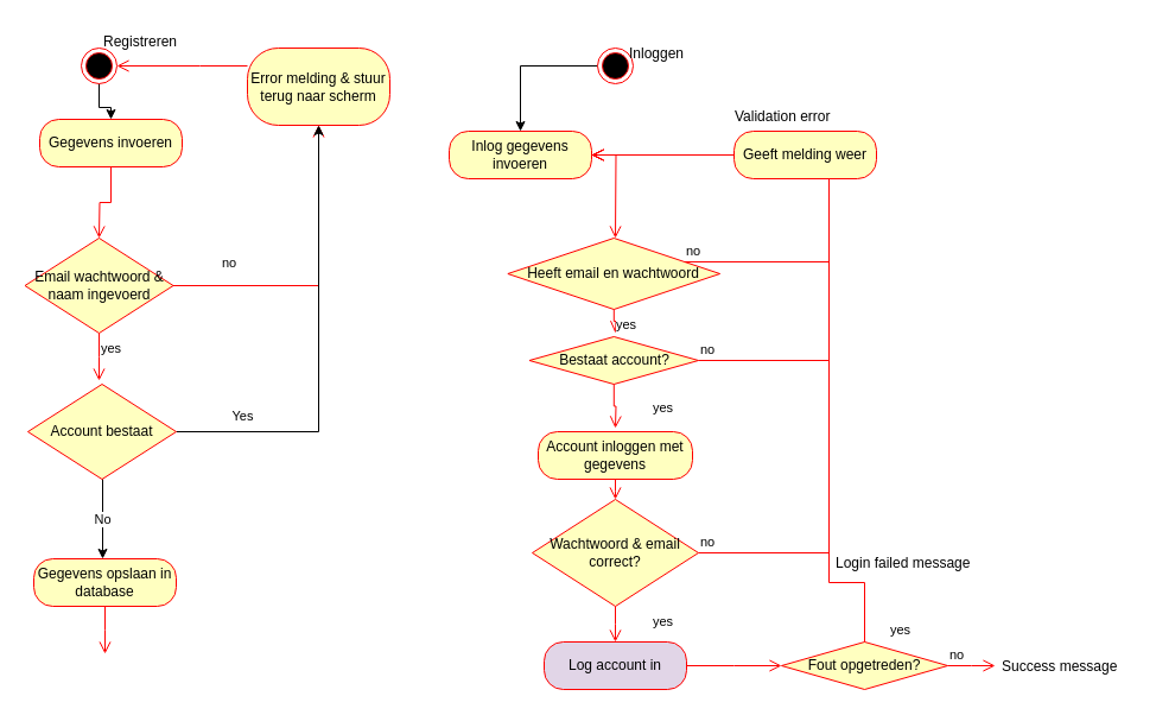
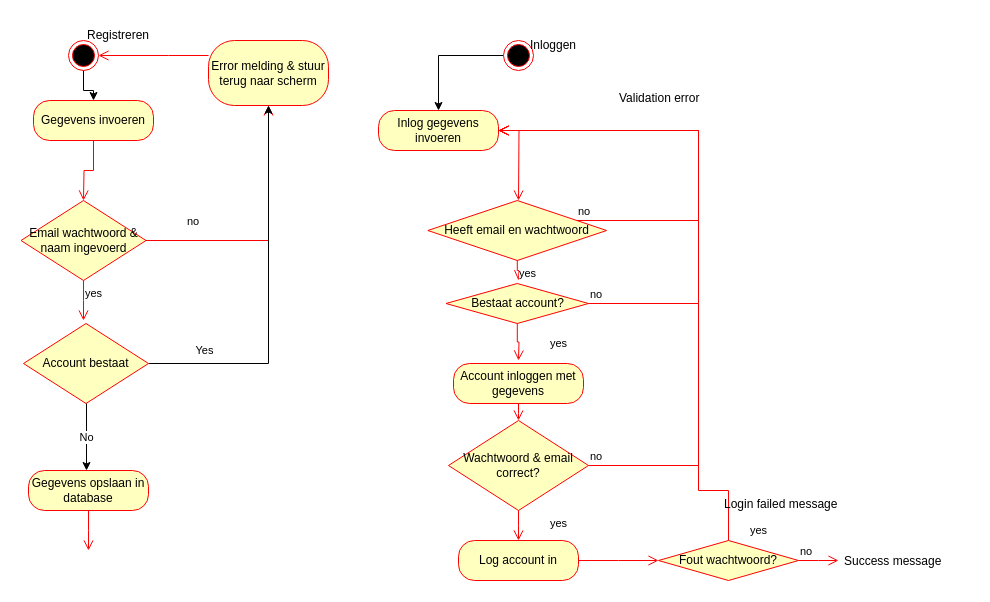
  <mxCell id="0" />
  <mxCell id="1" parent="0" />
  <mxCell id="2" style="edgeStyle=orthogonalEdgeStyle;rounded=0;orthogonalLoop=1;jettySize=auto;html=1;" parent="1" source="3" target="4" edge="1"><mxGeometry relative="1" as="geometry" /></mxCell>
  <mxCell id="3" value="" style="ellipse;html=1;shape=endState;fillColor=#000000;strokeColor=#ff0000;" parent="1" vertex="1"><mxGeometry x="503" y="40" width="30" height="30" as="geometry" /></mxCell>
  <mxCell id="4" value="Inlog gegevens invoeren" style="rounded=1;whiteSpace=wrap;html=1;arcSize=40;fontColor=#000000;fillColor=#ffffc0;strokeColor=#ff0000;" parent="1" vertex="1"><mxGeometry x="378" y="110" width="120" height="40" as="geometry" /></mxCell>
  <mxCell id="5" value="" style="edgeStyle=orthogonalEdgeStyle;html=1;verticalAlign=bottom;endArrow=open;endSize=8;strokeColor=#ff0000;rounded=0;" parent="1" source="4" edge="1"><mxGeometry relative="1" as="geometry"><mxPoint x="518" y="200" as="targetPoint" /></mxGeometry></mxCell>
  <mxCell id="6" value="Heeft email en wachtwoord" style="rhombus;whiteSpace=wrap;html=1;fontColor=#000000;fillColor=#ffffc0;strokeColor=#ff0000;" parent="1" vertex="1"><mxGeometry x="427.37" y="200" width="178.75" height="60" as="geometry" /></mxCell>
  <mxCell id="7" value="no" style="edgeStyle=orthogonalEdgeStyle;html=1;align=left;verticalAlign=bottom;endArrow=open;endSize=8;strokeColor=#ff0000;rounded=0;entryX=1;entryY=0.5;entryDx=0;entryDy=0;" parent="1" source="6" target="4" edge="1"><mxGeometry x="-1" relative="1" as="geometry"><mxPoint x="638" y="130" as="targetPoint" /><Array as="points"><mxPoint x="698" y="220" /><mxPoint x="698" y="130" /></Array></mxGeometry></mxCell>
  <mxCell id="8" value="yes" style="edgeStyle=orthogonalEdgeStyle;html=1;align=left;verticalAlign=top;endArrow=open;endSize=8;strokeColor=#ff0000;rounded=0;" parent="1" source="6" edge="1"><mxGeometry x="-1" relative="1" as="geometry"><mxPoint x="518" y="280" as="targetPoint" /></mxGeometry></mxCell>
  <mxCell id="9" value="Bestaat account? " style="rhombus;whiteSpace=wrap;html=1;fontColor=#000000;fillColor=#ffffc0;strokeColor=#ff0000;" parent="1" vertex="1"><mxGeometry x="445.5" y="283" width="142.5" height="40" as="geometry" /></mxCell>
  <mxCell id="10" value="no" style="edgeStyle=orthogonalEdgeStyle;html=1;align=left;verticalAlign=bottom;endArrow=open;endSize=8;strokeColor=#ff0000;rounded=0;" parent="1" source="9" target="4" edge="1"><mxGeometry x="-1" relative="1" as="geometry"><mxPoint x="668" y="130" as="targetPoint" /><Array as="points"><mxPoint x="698" y="303" /><mxPoint x="698" y="130" /></Array></mxGeometry></mxCell>
  <mxCell id="11" value="yes" style="edgeStyle=orthogonalEdgeStyle;html=1;align=left;verticalAlign=top;endArrow=open;endSize=8;strokeColor=#ff0000;rounded=0;" parent="1" source="9" edge="1"><mxGeometry x="-0.634" y="31" relative="1" as="geometry"><mxPoint x="518" y="360" as="targetPoint" /><mxPoint as="offset" /></mxGeometry></mxCell>
  <mxCell id="12" value="Account inloggen met gegevens" style="rounded=1;whiteSpace=wrap;html=1;arcSize=40;fontColor=#000000;fillColor=#ffffc0;strokeColor=#ff0000;" parent="1" vertex="1"><mxGeometry x="453" y="363" width="130" height="40" as="geometry" /></mxCell>
  <mxCell id="13" value="" style="edgeStyle=orthogonalEdgeStyle;html=1;verticalAlign=bottom;endArrow=open;endSize=8;strokeColor=#ff0000;rounded=0;" parent="1" source="12" edge="1"><mxGeometry relative="1" as="geometry"><mxPoint x="518" y="420" as="targetPoint" /></mxGeometry></mxCell>
  <mxCell id="14" value="Wachtwoord &amp;amp; email correct?" style="rhombus;whiteSpace=wrap;html=1;fontColor=#000000;fillColor=#ffffc0;strokeColor=#ff0000;" parent="1" vertex="1"><mxGeometry x="448" y="420" width="140" height="90" as="geometry" /></mxCell>
  <mxCell id="15" value="no" style="edgeStyle=orthogonalEdgeStyle;html=1;align=left;verticalAlign=bottom;endArrow=open;endSize=8;strokeColor=#ff0000;rounded=0;" parent="1" source="14" target="4" edge="1"><mxGeometry x="-1" relative="1" as="geometry"><mxPoint x="698" y="260" as="targetPoint" /><Array as="points"><mxPoint x="698" y="465" /><mxPoint x="698" y="130" /></Array></mxGeometry></mxCell>
  <mxCell id="16" value="yes" style="edgeStyle=orthogonalEdgeStyle;html=1;align=left;verticalAlign=top;endArrow=open;endSize=8;strokeColor=#ff0000;rounded=0;" parent="1" source="14" edge="1"><mxGeometry x="-1" y="30" relative="1" as="geometry"><mxPoint x="518" y="540" as="targetPoint" /><mxPoint as="offset" /></mxGeometry></mxCell>
- <mxCell id="17" value="Log account in" style="rounded=1;whiteSpace=wrap;html=1;arcSize=40;fontColor=#000000;fillColor=#e1d5e7;strokeColor=#ff0000;" parent="1" vertex="1"><mxGeometry x="458" y="540" width="120" height="40" as="geometry" /></mxCell>
+ <mxCell id="17" value="Log account in" style="rounded=1;whiteSpace=wrap;html=1;arcSize=40;fontColor=#000000;fillColor=#ffffc0;strokeColor=#ff0000;" parent="1" vertex="1"><mxGeometry x="458" y="540" width="120" height="40" as="geometry" /></mxCell>
  <mxCell id="18" value="" style="edgeStyle=orthogonalEdgeStyle;html=1;verticalAlign=bottom;endArrow=open;endSize=8;strokeColor=#ff0000;rounded=0;" parent="1" source="17" edge="1"><mxGeometry relative="1" as="geometry"><mxPoint x="658" y="560" as="targetPoint" /></mxGeometry></mxCell>
- <mxCell id="19" value="Fout opgetreden?" style="rhombus;whiteSpace=wrap;html=1;fontColor=#000000;fillColor=#ffffc0;strokeColor=#ff0000;" parent="1" vertex="1"><mxGeometry x="658" y="540" width="140" height="40" as="geometry" /></mxCell>
+ <mxCell id="19" value="Fout wachtwoord?" style="rhombus;whiteSpace=wrap;html=1;fontColor=#000000;fillColor=#ffffc0;strokeColor=#ff0000;" parent="1" vertex="1"><mxGeometry x="658" y="540" width="140" height="40" as="geometry" /></mxCell>
  <mxCell id="20" value="no" style="edgeStyle=orthogonalEdgeStyle;html=1;align=left;verticalAlign=bottom;endArrow=open;endSize=8;strokeColor=#ff0000;rounded=0;" parent="1" source="19" edge="1"><mxGeometry x="-1" relative="1" as="geometry"><mxPoint x="838" y="560" as="targetPoint" /></mxGeometry></mxCell>
  <mxCell id="21" value="yes" style="edgeStyle=orthogonalEdgeStyle;html=1;align=left;verticalAlign=top;endArrow=open;endSize=8;strokeColor=#ff0000;rounded=0;" parent="1" source="19" target="4" edge="1"><mxGeometry x="-0.929" y="-20" relative="1" as="geometry"><mxPoint x="818" y="640" as="targetPoint" /><Array as="points"><mxPoint x="728" y="490" /><mxPoint x="698" y="490" /><mxPoint x="698" y="130" /></Array><mxPoint as="offset" /></mxGeometry></mxCell>
  <mxCell id="22" value="Success message" style="text;strokeColor=none;fillColor=none;align=left;verticalAlign=top;spacingLeft=4;spacingRight=4;overflow=hidden;rotatable=0;points=[[0,0.5],[1,0.5]];portConstraint=eastwest;" parent="1" vertex="1"><mxGeometry x="838" y="547" width="130" height="26" as="geometry" /></mxCell>
- <mxCell id="23" value="Login failed message" style="text;strokeColor=none;fillColor=none;align=left;verticalAlign=top;spacingLeft=4;spacingRight=4;overflow=hidden;rotatable=0;points=[[0,0.5],[1,0.5]];portConstraint=eastwest;" parent="1" vertex="1"><mxGeometry x="698" y="460" width="130" height="26" as="geometry" /></mxCell>
- <mxCell id="24" value="Geeft melding weer" style="rounded=1;whiteSpace=wrap;html=1;arcSize=40;fontColor=#000000;fillColor=#ffffc0;strokeColor=#ff0000;" parent="1" vertex="1"><mxGeometry x="618" y="110" width="120" height="40" as="geometry" /></mxCell>
+ <mxCell id="23" value="Login failed message" style="text;strokeColor=none;fillColor=none;align=left;verticalAlign=top;spacingLeft=4;spacingRight=4;overflow=hidden;rotatable=0;points=[[0,0.5],[1,0.5]];portConstraint=eastwest;" parent="1" vertex="1"><mxGeometry x="718" y="490" width="130" height="26" as="geometry" /></mxCell>
  <mxCell id="25" value="Validation error" style="text;strokeColor=none;fillColor=none;align=left;verticalAlign=top;spacingLeft=4;spacingRight=4;overflow=hidden;rotatable=0;points=[[0,0.5],[1,0.5]];portConstraint=eastwest;" parent="1" vertex="1"><mxGeometry x="613" y="84" width="130" height="26" as="geometry" /></mxCell>
  <mxCell id="26" style="edgeStyle=orthogonalEdgeStyle;rounded=0;orthogonalLoop=1;jettySize=auto;html=1;" edge="1" parent="1" source="27" target="30"><mxGeometry relative="1" as="geometry" /></mxCell>
  <mxCell id="27" value="" style="ellipse;html=1;shape=endState;fillColor=#000000;strokeColor=#ff0000;" vertex="1" parent="1"><mxGeometry x="68" y="40" width="30" height="30" as="geometry" /></mxCell>
  <mxCell id="28" value="Inloggen" style="text;html=1;strokeColor=none;fillColor=none;align=center;verticalAlign=middle;whiteSpace=wrap;rounded=0;" vertex="1" parent="1"><mxGeometry x="523" y="30" width="60" height="30" as="geometry" /></mxCell>
  <mxCell id="29" value="Registreren" style="text;html=1;strokeColor=none;fillColor=none;align=center;verticalAlign=middle;whiteSpace=wrap;rounded=0;" vertex="1" parent="1"><mxGeometry x="88" y="20" width="60" height="30" as="geometry" /></mxCell>
  <mxCell id="30" value="Gegevens invoeren" style="rounded=1;whiteSpace=wrap;html=1;arcSize=40;fontColor=#000000;fillColor=#ffffc0;strokeColor=#ff0000;" vertex="1" parent="1"><mxGeometry x="33" y="100" width="120" height="40" as="geometry" /></mxCell>
  <mxCell id="31" value="" style="edgeStyle=orthogonalEdgeStyle;html=1;verticalAlign=bottom;endArrow=open;endSize=8;strokeColor=#ff0000;rounded=0;" edge="1" source="30" parent="1"><mxGeometry relative="1" as="geometry"><mxPoint x="83" y="200" as="targetPoint" /></mxGeometry></mxCell>
  <mxCell id="32" value="Email wachtwoord &amp;amp; naam ingevoerd" style="rhombus;whiteSpace=wrap;html=1;fontColor=#000000;fillColor=#ffffc0;strokeColor=#ff0000;" vertex="1" parent="1"><mxGeometry x="20.5" y="200" width="125" height="80" as="geometry" /></mxCell>
  <mxCell id="33" value="no" style="edgeStyle=orthogonalEdgeStyle;html=1;align=left;verticalAlign=bottom;endArrow=open;endSize=8;strokeColor=#ff0000;rounded=0;" edge="1" source="32" parent="1" target="38"><mxGeometry x="-0.699" y="10" relative="1" as="geometry"><mxPoint x="218" y="220" as="targetPoint" /><mxPoint as="offset" /></mxGeometry></mxCell>
  <mxCell id="34" value="yes" style="edgeStyle=orthogonalEdgeStyle;html=1;align=left;verticalAlign=top;endArrow=open;endSize=8;strokeColor=#ff0000;rounded=0;" edge="1" source="32" parent="1"><mxGeometry x="-1" relative="1" as="geometry"><mxPoint x="83" y="320" as="targetPoint" /></mxGeometry></mxCell>
  <mxCell id="35" value="Yes" style="edgeStyle=orthogonalEdgeStyle;rounded=0;orthogonalLoop=1;jettySize=auto;html=1;" edge="1" parent="1" source="37" target="38"><mxGeometry x="-0.702" y="13" relative="1" as="geometry"><mxPoint x="228" y="363" as="targetPoint" /><mxPoint as="offset" /></mxGeometry></mxCell>
  <mxCell id="36" value="No" style="edgeStyle=orthogonalEdgeStyle;rounded=0;orthogonalLoop=1;jettySize=auto;html=1;" edge="1" parent="1" source="37"><mxGeometry relative="1" as="geometry"><mxPoint x="86" y="470" as="targetPoint" /><Array as="points"><mxPoint x="86" y="440" /></Array></mxGeometry></mxCell>
  <mxCell id="37" value="Account bestaat " style="rhombus;whiteSpace=wrap;html=1;fontColor=#000000;fillColor=#ffffc0;strokeColor=#ff0000;" vertex="1" parent="1"><mxGeometry x="23" y="323" width="125" height="80" as="geometry" /></mxCell>
  <mxCell id="38" value="Error melding &amp;amp; stuur terug naar scherm" style="rounded=1;whiteSpace=wrap;html=1;arcSize=40;fontColor=#000000;fillColor=#ffffc0;strokeColor=#ff0000;" vertex="1" parent="1"><mxGeometry x="208" y="40" width="120" height="65" as="geometry" /></mxCell>
  <mxCell id="39" value="" style="edgeStyle=orthogonalEdgeStyle;html=1;verticalAlign=bottom;endArrow=open;endSize=8;strokeColor=#ff0000;rounded=0;" edge="1" source="38" parent="1" target="27"><mxGeometry relative="1" as="geometry"><mxPoint x="118" y="14" as="targetPoint" /><Array as="points"><mxPoint x="168" y="55" /><mxPoint x="168" y="55" /></Array></mxGeometry></mxCell>
  <mxCell id="40" value="Gegevens opslaan in database" style="rounded=1;whiteSpace=wrap;html=1;arcSize=40;fontColor=#000000;fillColor=#ffffc0;strokeColor=#ff0000;" vertex="1" parent="1"><mxGeometry x="28" y="470" width="120" height="40" as="geometry" /></mxCell>
  <mxCell id="41" value="" style="edgeStyle=orthogonalEdgeStyle;html=1;verticalAlign=bottom;endArrow=open;endSize=8;strokeColor=#ff0000;rounded=0;" edge="1" source="40" parent="1"><mxGeometry relative="1" as="geometry"><mxPoint x="88" y="550" as="targetPoint" /></mxGeometry></mxCell>
